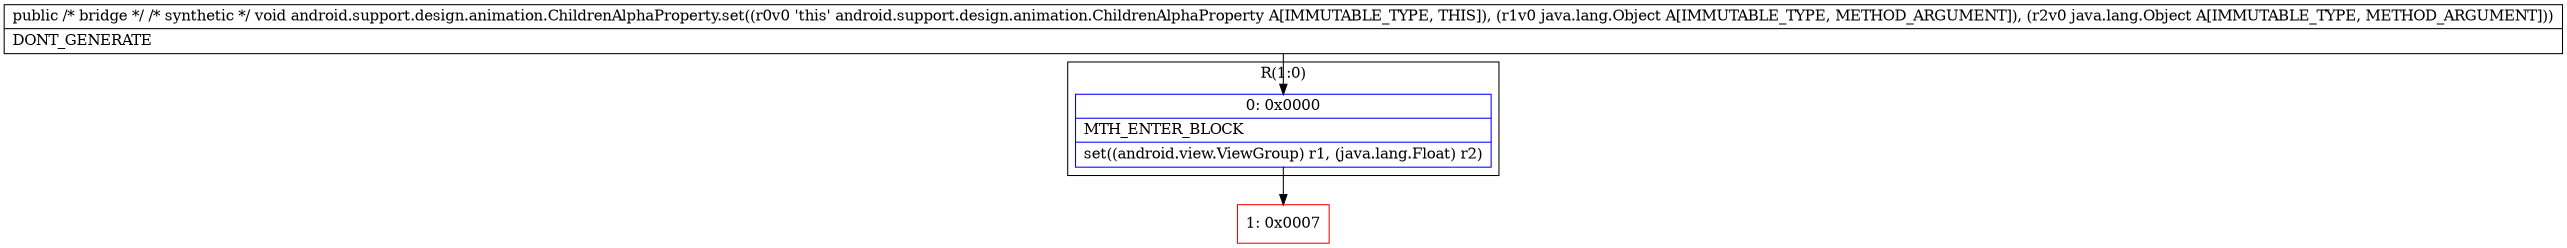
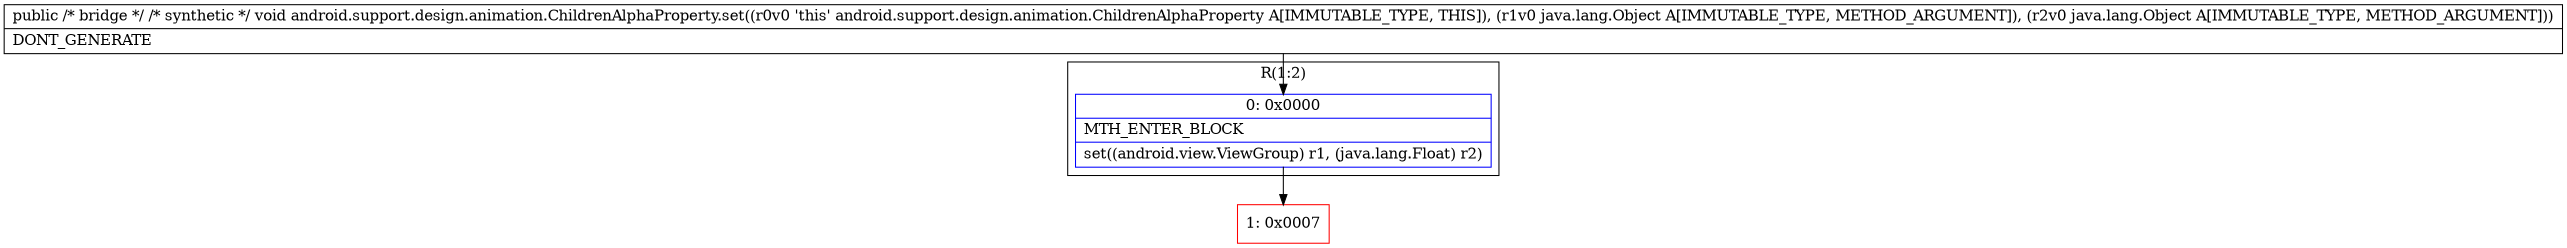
  digraph {
    node [shape=record]
    n1 [color=blue label="{0\:\ 0x0000|MTH_ENTER_BLOCK\l|set((android.view.ViewGroup) r1, (java.lang.Float) r2)\l}"]
    n2 [color=red label="{1\:\ 0x0007}"]
    n3 [label="{public \/* bridge *\/ \/* synthetic *\/ void android.support.design.animation.ChildrenAlphaProperty.set((r0v0 'this' android.support.design.animation.ChildrenAlphaProperty A[IMMUTABLE_TYPE, THIS]), (r1v0 java.lang.Object A[IMMUTABLE_TYPE, METHOD_ARGUMENT]), (r2v0 java.lang.Object A[IMMUTABLE_TYPE, METHOD_ARGUMENT]))  | DONT_GENERATE\l}"]
    subgraph cluster_1 {
-     label="R(1:0)"
+     label="R(1:2)"
      n1
    }
    n1 -> n2
    n3 -> n1
  }
